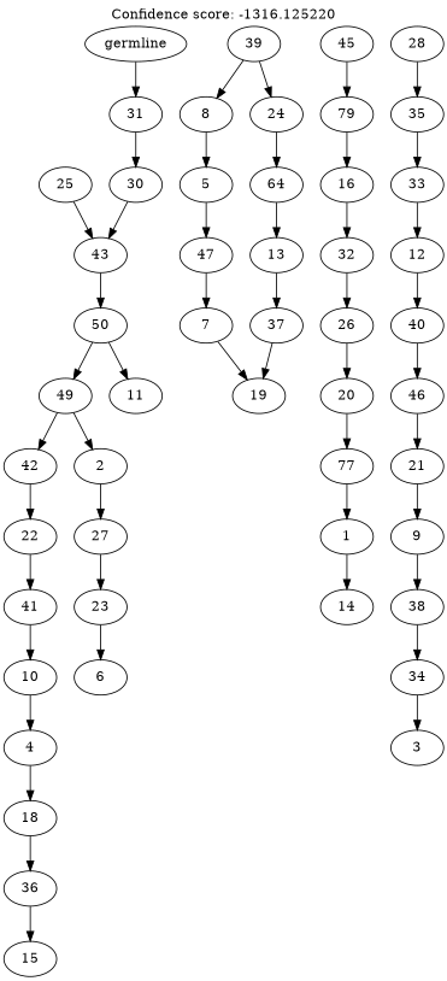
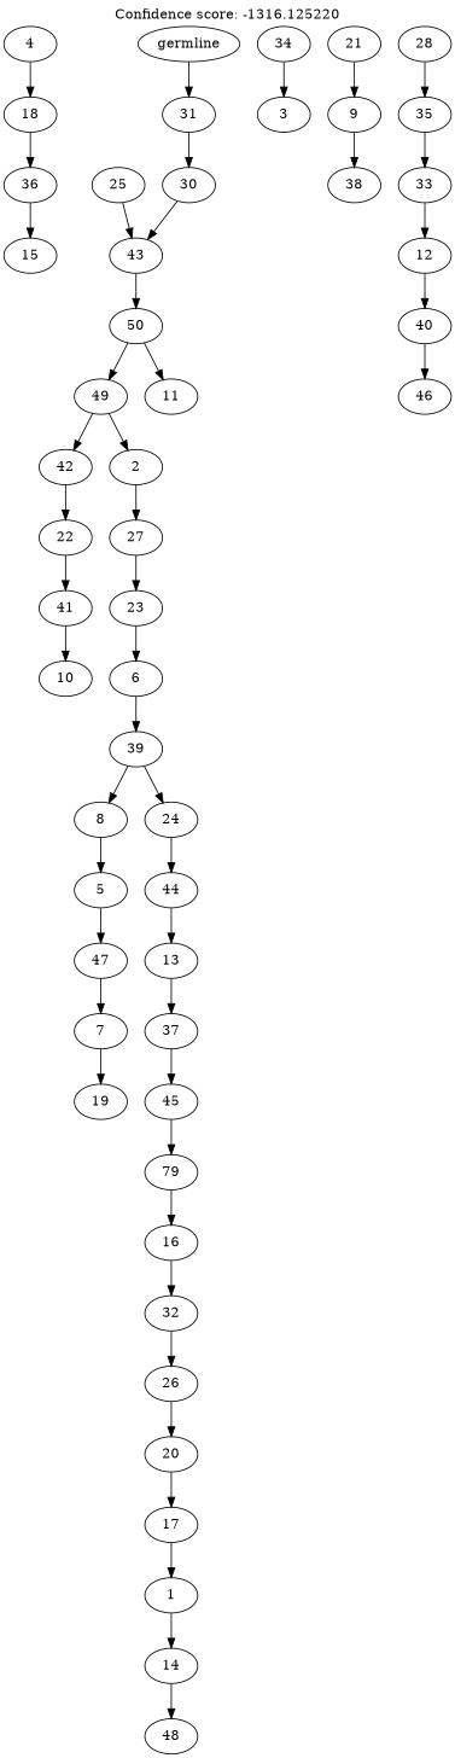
  digraph {
    label="Confidence score: -1316.125220"
    labelloc=t
    n1 [label=36]
    n2 [label=15]
    n3 [label=18]
    n4 [label=4]
    n5 [label=10]
    n6 [label=41]
    n7 [label=22]
    n8 [label=42]
    n9 [label=7]
    n10 [label=19]
    n11 [label=47]
    n12 [label=5]
    n13 [label=8]
    n14 [label=14]
+   n15 [label=48]
    n16 [label=1]
-   n17 [label=77]
+   n17 [label=17]
    n18 [label=20]
    n19 [label=26]
    n20 [label=32]
    n21 [label=16]
    n22 [label=79]
    n23 [label=45]
    n24 [label=37]
    n25 [label=13]
-   n26 [label=64]
+   n26 [label=44]
    n27 [label=24]
    n28 [label=39]
    n29 [label=6]
    n30 [label=23]
    n31 [label=27]
    n32 [label=2]
    n33 [label=49]
    n34 [label=34]
    n35 [label=3]
    n36 [label=38]
    n37 [label=9]
    n38 [label=21]
    n39 [label=46]
    n40 [label=40]
    n41 [label=12]
    n42 [label=33]
    n43 [label=35]
    n44 [label=28]
    n45 [label=11]
    n46 [label=50]
    n47 [label=43]
    n48 [label=25]
    n49 [label=30]
    n50 [label=31]
    n51 [label=germline]
    n1 -> n2
    n3 -> n1
    n4 -> n3
-   n5 -> n4
    n6 -> n5
    n7 -> n6
    n8 -> n7
    n9 -> n10
    n11 -> n9
    n12 -> n11
    n13 -> n12
+   n14 -> n15
    n16 -> n14
    n17 -> n16
    n18 -> n17
    n19 -> n18
    n20 -> n19
    n21 -> n20
    n22 -> n21
    n23 -> n22
-   n24 -> n10
+   n24 -> n23
    n25 -> n24
    n26 -> n25
    n27 -> n26
    n28 -> n13
    n28 -> n27
+   n29 -> n28
    n30 -> n29
    n31 -> n30
    n32 -> n31
    n33 -> n8
    n33 -> n32
    n34 -> n35
-   n36 -> n34
    n37 -> n36
    n38 -> n37
-   n39 -> n38
    n40 -> n39
    n41 -> n40
    n42 -> n41
    n43 -> n42
    n44 -> n43
    n46 -> n33
    n46 -> n45
    n47 -> n46
    n48 -> n47
    n49 -> n47
    n50 -> n49
    n51 -> n50
  }
